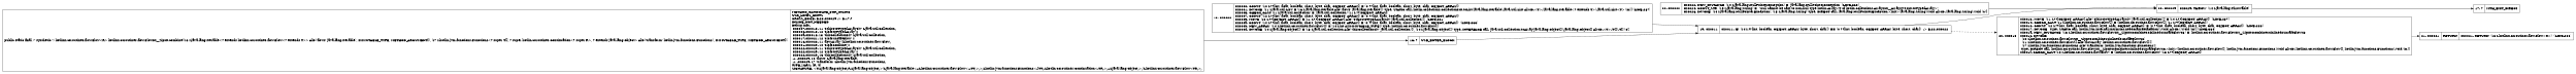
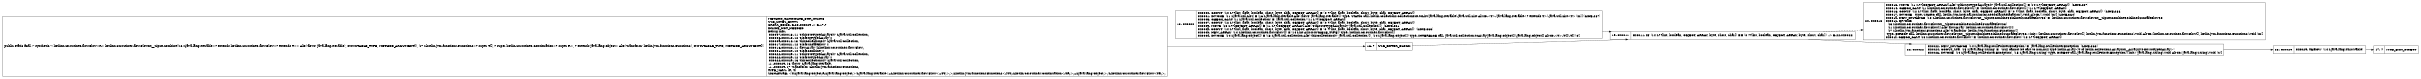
  digraph {
    rankdir=LR
    node [shape=record]
    n1 [label="{16\:\ ?|USE_ENTER_BLOCK\l}"]
    n2 [label="{19\:\ 0x0011|0x0011: IF  (r4 I:??[int, boolean, OBJECT, ARRAY, byte, short, char]) == (0 ??[int, boolean, OBJECT, ARRAY, byte, short, char])  \-\> B:22:0x0022 \l}"]
    n3 [label="{18\:\ 0x0000|0x0000: CONST  (r0 I:??[int, float, boolean, short, byte, char, OBJECT, ARRAY]) = (0 ??[int, float, boolean, short, byte, char, OBJECT, ARRAY]) \l0x0001: INVOKE  (r1 I:java.util.List) = (r6 I:java.lang.Iterable A[D('flows' java.lang.Iterable)]) type: STATIC call: kotlin.collections.CollectionsKt.toList(java.lang.Iterable):java.util.List A[MD:\<T\>:(java.lang.Iterable\<? extends T\>):java.util.List\<T\> (m)] (LINE:287)\l0x0005: CHECK_CAST (r1 I:java.util.Collection) = (java.util.Collection) (r1 I:??[OBJECT, ARRAY]) \l0x0007: CONST  (r2 I:??[int, float, boolean, short, byte, char, OBJECT, ARRAY]) = (0 ??[int, float, boolean, short, byte, char, OBJECT, ARRAY]) \l0x0009: MOVE  (r3 I:??[OBJECT, ARRAY]) = (r1 I:??[OBJECT, ARRAY] A[D('$this$toTypedArray$iv' java.util.Collection)])  (LINE:361)\l0x000a: CONST  (r4 I:??[int, float, boolean, short, byte, char, OBJECT, ARRAY]) = (0 ??[int, float, boolean, short, byte, char, OBJECT, ARRAY])  (LINE:363)\l0x000b: NEW_ARRAY  (r4 I:kotlinx.coroutines.flow.Flow[]) = (r4 I:int A[IMMUTABLE_TYPE]) type: kotlinx.coroutines.flow.Flow[] \l0x000d: INVOKE  (r4 I:java.lang.Object[]) = (r3 I:java.util.Collection A[D('thisCollection$iv' java.util.Collection)]), (r4 I:java.lang.Object[]) type: INTERFACE call: java.util.Collection.toArray(java.lang.Object[]):java.lang.Object[] A[MD:\<T\>:(T[]):T[] (c)]\l}"]
    n4 [label="{20\:\ 0x0013|0x0013: MOVE  (r1 I:??[OBJECT, ARRAY] A[D('$this$toTypedArray$iv' java.util.Collection)]) = (r4 I:??[OBJECT, ARRAY])  (LINE:287)\l0x0014: CHECK_CAST (r1 I:kotlinx.coroutines.flow.Flow[]) = (kotlinx.coroutines.flow.Flow[]) (r1 I:??[OBJECT, ARRAY]) \l0x0016: CONST  (r2 I:??[int, float, boolean, short, byte, char, OBJECT, ARRAY]) = (0 ??[int, float, boolean, short, byte, char, OBJECT, ARRAY])  (LINE:288)\l0x0017: INVOKE   type: STATIC call: kotlin.jvm.internal.Intrinsics.needClassReification():void A[MD:():void (m)] (LINE:364)\l0x001a: NEW_INSTANCE  (r3 I:kotlinx.coroutines.flow.FlowKt__ZipKt$combine$$inlined$unsafeFlow$3) =  kotlinx.coroutines.flow.FlowKt__ZipKt$combine$$inlined$unsafeFlow$3 \l0x001c: INVOKE  \l  (r3 I:kotlinx.coroutines.flow.FlowKt__ZipKt$combine$$inlined$unsafeFlow$3)\l  (r1 I:kotlinx.coroutines.flow.Flow[] A[D('flowArray' kotlinx.coroutines.flow.Flow[])])\l  (r7 I:kotlin.jvm.functions.Function2 A[D('transform' kotlin.jvm.functions.Function2)])\l type: DIRECT call: kotlinx.coroutines.flow.FlowKt__ZipKt$combine$$inlined$unsafeFlow$3.\<init\>(kotlinx.coroutines.flow.Flow[], kotlin.jvm.functions.Function2):void A[MD:(kotlinx.coroutines.flow.Flow[], kotlin.jvm.functions.Function2):void (m)]\l0x001f: CHECK_CAST (r3 I:kotlinx.coroutines.flow.Flow) = (kotlinx.coroutines.flow.Flow) (r3 I:??[OBJECT, ARRAY]) \l}"]
    n5 [label="{22\:\ 0x0022|0x0022: NEW_INSTANCE  (r4 I:java.lang.NullPointerException) =  java.lang.NullPointerException  (LINE:363)\l0x0024: CONST_STR  (r5 I:java.lang.String) =  \"null cannot be cast to non\-null type kotlin.Array\<T of kotlin.collections.ArraysKt__ArraysJVMKt.toTypedArray\>\" \l0x0026: INVOKE  (r4 I:java.lang.NullPointerException), (r5 I:java.lang.String) type: DIRECT call: java.lang.NullPointerException.\<init\>(java.lang.String):void A[MD:(java.lang.String):void (c)]\l}"]
-   n6 [label="{21\:\ 0x0021|RETURN\l|0x0021: RETURN  (r3 I:kotlinx.coroutines.flow.Flow\<R\>)  (LINE:288)\l}"]
    n7 [label="{23\:\ 0x0029|0x0029: THROW  (r4 I:java.lang.Throwable) \l}"]
    n8 [label="{17\:\ ?|MTH_EXIT_DIRECT\l}"]
    n9 [label="{public static final \/* synthetic *\/ kotlinx.coroutines.flow.Flow\<R\> kotlinx.coroutines.flow.FlowKt__ZipKt.combine((r6 I:java.lang.Iterable\<? extends kotlinx.coroutines.flow.Flow\<? extends T\>\> A[D('flows' java.lang.Iterable), IMMUTABLE_TYPE, METHOD_ARGUMENT]), (r7 I:kotlin.jvm.functions.Function2\<? super T[], ? super kotlin.coroutines.Continuation\<? super R\>, ? extends java.lang.Object\> A[D('transform' kotlin.jvm.functions.Function2), IMMUTABLE_TYPE, METHOD_ARGUMENT]))  | METHOD_CANDIDATE_FOR_INLINE\lUSE_LINES_HINTS\lCROSS_EDGE: B:23:0x0029 \-\> B:17:?\lINLINE_NOT_NEEDED\lDebug Info:\l  0x0007\-0x0013: r1 '$this$toTypedArray$iv' Ljava\/util\/Collection;\l  0x0008\-0x0013: r2 '$i$f$toTypedArray' I\l  0x000a\-0x0013: r3 'thisCollection$iv' Ljava\/util\/Collection;\l  0x0017\-0x0021: r2 '$i$f$unsafeFlow' I\l  0x0016\-0x0022: r1 'flowArray' [Lkotlinx\/coroutines\/flow\/Flow;\l  0x0001\-0x0029: r0 '$i$f$combine' I\l  0x0022\-0x0029: r1 '$this$toTypedArray$iv' Ljava\/util\/Collection;\l  0x0022\-0x0029: r2 '$i$f$toTypedArray' I\l  0x0022\-0x0029: r3 'thisCollection$iv' Ljava\/util\/Collection;\l  \-1 \-0x0029: r6 'flows' Ljava\/lang\/Iterable;\l  \-1 \-0x0029: r7 'transform' Lkotlin\/jvm\/functions\/Function2;\lTYPE_VARS: [R, T]\lSIGNATURE: \<T:Ljava\/lang\/Object;R:Ljava\/lang\/Object;\>(Ljava\/lang\/Iterable\<+Lkotlinx\/coroutines\/flow\/Flow\<+TT;\>;\>;Lkotlin\/jvm\/functions\/Function2\<\-[TT;\-Lkotlin\/coroutines\/Continuation\<\-TR;\>;+Ljava\/lang\/Object;\>;)Lkotlinx\/coroutines\/flow\/Flow\<TR;\>;\l}"]
    n1 -> n2
    n2 -> n4 [style=dashed]
-   n2 -> n7
+   n2 -> n5
    n3 -> n2
-   n4 -> n6
    n5 -> n7
    n7 -> n8
    n9 -> n1
  }
